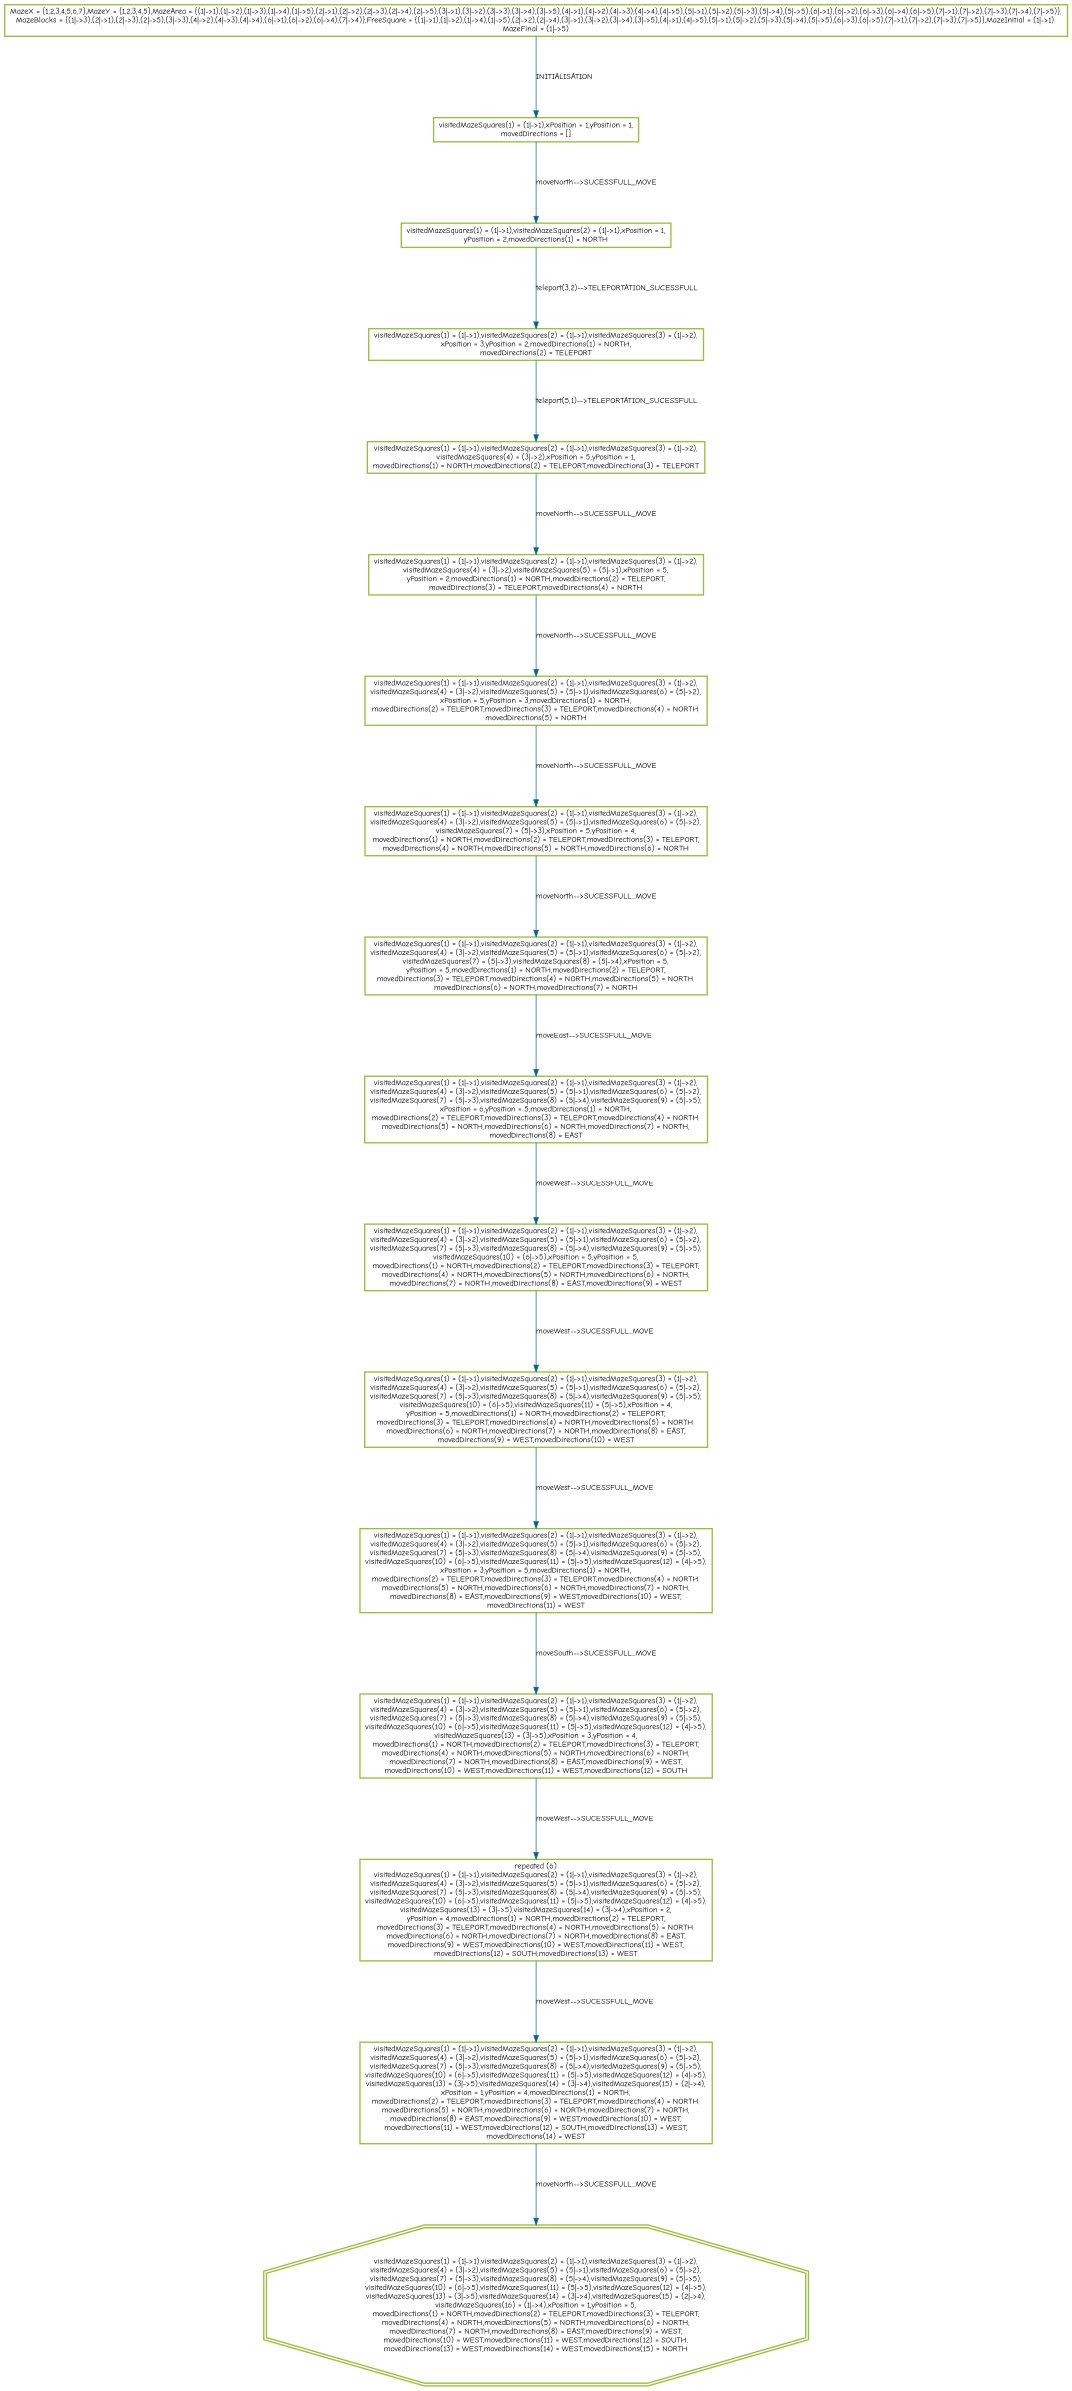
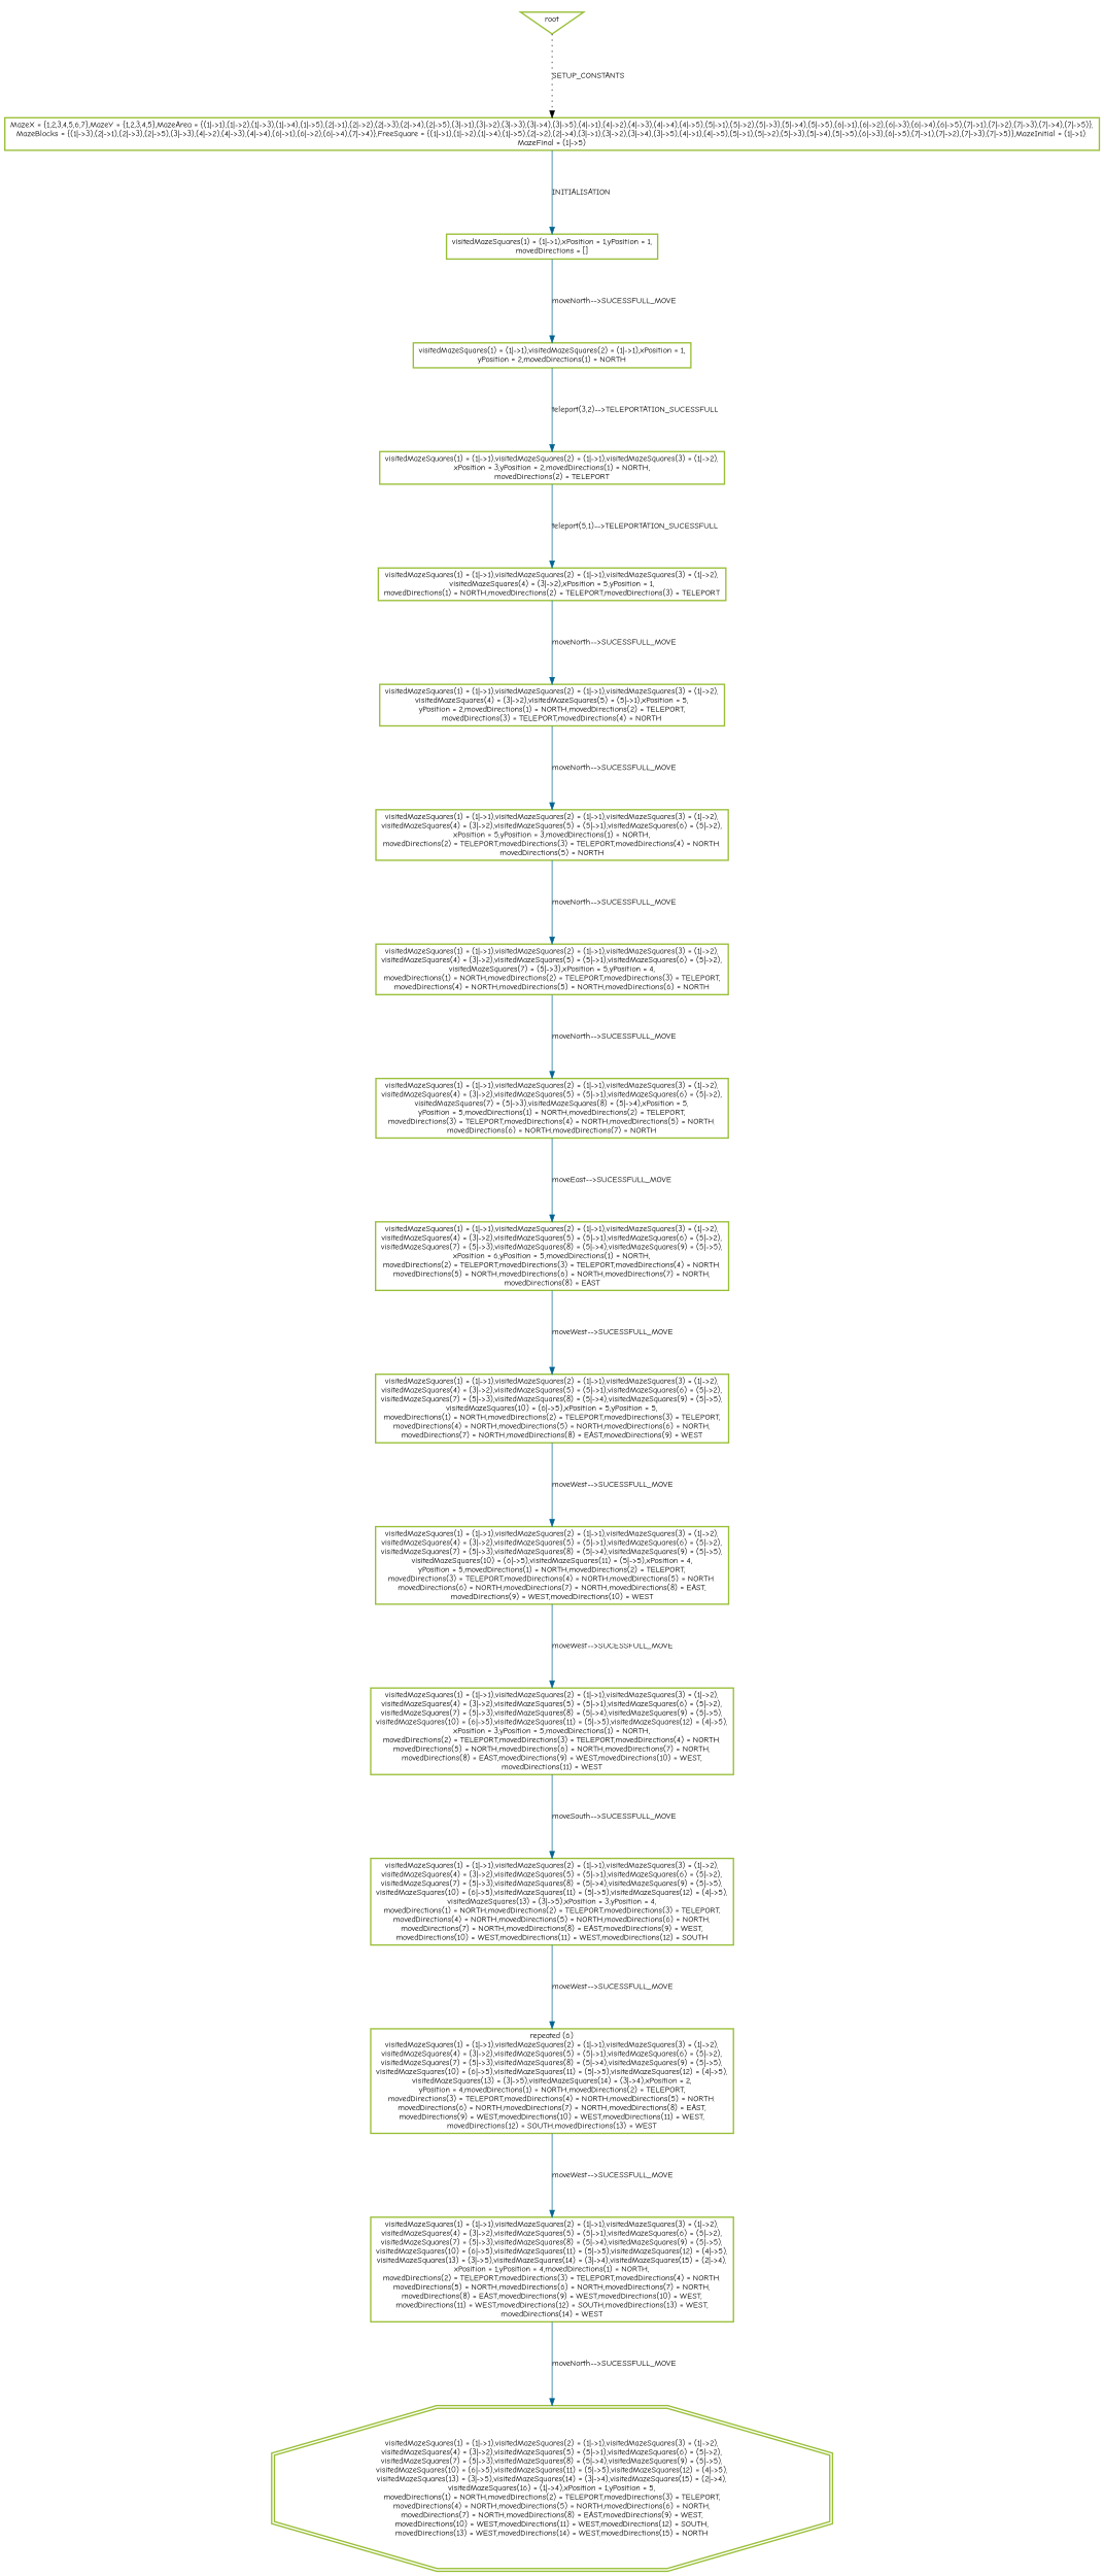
  digraph {
    nodesep=1.5
    ranksep=1.5
    fontname="Comic Neue"
    node [color="#99BF38" fontsize=12 penwidth=2 shape=box fontname="Comic Neue"]
    edge [color="#006391" fontsize=12 fontname="Comic Neue"]
    n1 [label="MazeX = \{1,2,3,4,5,6,7\},MazeY = \{1,2,3,4,5\},MazeArea = \{(1\|-\>1),(1\|-\>2),(1\|-\>3),(1\|-\>4),(1\|-\>5),(2\|-\>1),(2\|-\>2),(2\|-\>3),(2\|-\>4),(2\|-\>5),(3\|-\>1),(3\|-\>2),(3\|-\>3),(3\|-\>4),(3\|-\>5),(4\|-\>1),(4\|-\>2),(4\|-\>3),(4\|-\>4),(4\|-\>5),(5\|-\>1),(5\|-\>2),(5\|-\>3),(5\|-\>4),(5\|-\>5),(6\|-\>1),(6\|-\>2),(6\|-\>3),(6\|-\>4),(6\|-\>5),(7\|-\>1),(7\|-\>2),(7\|-\>3),(7\|-\>4),(7\|-\>5)\},\nMazeBlocks = \{(1\|-\>3),(2\|-\>1),(2\|-\>3),(2\|-\>5),(3\|-\>3),(4\|-\>2),(4\|-\>3),(4\|-\>4),(6\|-\>1),(6\|-\>2),(6\|-\>4),(7\|-\>4)\},FreeSquare = \{(1\|-\>1),(1\|-\>2),(1\|-\>4),(1\|-\>5),(2\|-\>2),(2\|-\>4),(3\|-\>1),(3\|-\>2),(3\|-\>4),(3\|-\>5),(4\|-\>1),(4\|-\>5),(5\|-\>1),(5\|-\>2),(5\|-\>3),(5\|-\>4),(5\|-\>5),(6\|-\>3),(6\|-\>5),(7\|-\>1),(7\|-\>2),(7\|-\>3),(7\|-\>5)\},MazeInitial = (1\|-\>1),\nMazeFinal = (1\|-\>5)"]
    n2 [label="visitedMazeSquares(1) = (1\|-\>1),xPosition = 1,yPosition = 1,\nmovedDirections = []"]
    n3 [label="visitedMazeSquares(1) = (1\|-\>1),visitedMazeSquares(2) = (1\|-\>1),xPosition = 1,\nyPosition = 2,movedDirections(1) = NORTH"]
    n4 [label="visitedMazeSquares(1) = (1\|-\>1),visitedMazeSquares(2) = (1\|-\>1),visitedMazeSquares(3) = (1\|-\>2),\nxPosition = 3,yPosition = 2,movedDirections(1) = NORTH,\nmovedDirections(2) = TELEPORT"]
    n5 [label="visitedMazeSquares(1) = (1\|-\>1),visitedMazeSquares(2) = (1\|-\>1),visitedMazeSquares(3) = (1\|-\>2),\nvisitedMazeSquares(4) = (3\|-\>2),xPosition = 5,yPosition = 1,\nmovedDirections(1) = NORTH,movedDirections(2) = TELEPORT,movedDirections(3) = TELEPORT"]
    n6 [label="visitedMazeSquares(1) = (1\|-\>1),visitedMazeSquares(2) = (1\|-\>1),visitedMazeSquares(3) = (1\|-\>2),\nvisitedMazeSquares(4) = (3\|-\>2),visitedMazeSquares(5) = (5\|-\>1),xPosition = 5,\nyPosition = 2,movedDirections(1) = NORTH,movedDirections(2) = TELEPORT,\nmovedDirections(3) = TELEPORT,movedDirections(4) = NORTH"]
    n7 [label="visitedMazeSquares(1) = (1\|-\>1),visitedMazeSquares(2) = (1\|-\>1),visitedMazeSquares(3) = (1\|-\>2),\nvisitedMazeSquares(4) = (3\|-\>2),visitedMazeSquares(5) = (5\|-\>1),visitedMazeSquares(6) = (5\|-\>2),\nxPosition = 5,yPosition = 3,movedDirections(1) = NORTH,\nmovedDirections(2) = TELEPORT,movedDirections(3) = TELEPORT,movedDirections(4) = NORTH,\nmovedDirections(5) = NORTH"]
    n8 [label="visitedMazeSquares(1) = (1\|-\>1),visitedMazeSquares(2) = (1\|-\>1),visitedMazeSquares(3) = (1\|-\>2),\nvisitedMazeSquares(4) = (3\|-\>2),visitedMazeSquares(5) = (5\|-\>1),visitedMazeSquares(6) = (5\|-\>2),\nvisitedMazeSquares(7) = (5\|-\>3),xPosition = 5,yPosition = 4,\nmovedDirections(1) = NORTH,movedDirections(2) = TELEPORT,movedDirections(3) = TELEPORT,\nmovedDirections(4) = NORTH,movedDirections(5) = NORTH,movedDirections(6) = NORTH"]
    n9 [label="visitedMazeSquares(1) = (1\|-\>1),visitedMazeSquares(2) = (1\|-\>1),visitedMazeSquares(3) = (1\|-\>2),\nvisitedMazeSquares(4) = (3\|-\>2),visitedMazeSquares(5) = (5\|-\>1),visitedMazeSquares(6) = (5\|-\>2),\nvisitedMazeSquares(7) = (5\|-\>3),visitedMazeSquares(8) = (5\|-\>4),xPosition = 5,\nyPosition = 5,movedDirections(1) = NORTH,movedDirections(2) = TELEPORT,\nmovedDirections(3) = TELEPORT,movedDirections(4) = NORTH,movedDirections(5) = NORTH,\nmovedDirections(6) = NORTH,movedDirections(7) = NORTH"]
    n10 [label="visitedMazeSquares(1) = (1\|-\>1),visitedMazeSquares(2) = (1\|-\>1),visitedMazeSquares(3) = (1\|-\>2),\nvisitedMazeSquares(4) = (3\|-\>2),visitedMazeSquares(5) = (5\|-\>1),visitedMazeSquares(6) = (5\|-\>2),\nvisitedMazeSquares(7) = (5\|-\>3),visitedMazeSquares(8) = (5\|-\>4),visitedMazeSquares(9) = (5\|-\>5),\nxPosition = 6,yPosition = 5,movedDirections(1) = NORTH,\nmovedDirections(2) = TELEPORT,movedDirections(3) = TELEPORT,movedDirections(4) = NORTH,\nmovedDirections(5) = NORTH,movedDirections(6) = NORTH,movedDirections(7) = NORTH,\nmovedDirections(8) = EAST"]
    n11 [label="visitedMazeSquares(1) = (1\|-\>1),visitedMazeSquares(2) = (1\|-\>1),visitedMazeSquares(3) = (1\|-\>2),\nvisitedMazeSquares(4) = (3\|-\>2),visitedMazeSquares(5) = (5\|-\>1),visitedMazeSquares(6) = (5\|-\>2),\nvisitedMazeSquares(7) = (5\|-\>3),visitedMazeSquares(8) = (5\|-\>4),visitedMazeSquares(9) = (5\|-\>5),\nvisitedMazeSquares(10) = (6\|-\>5),xPosition = 5,yPosition = 5,\nmovedDirections(1) = NORTH,movedDirections(2) = TELEPORT,movedDirections(3) = TELEPORT,\nmovedDirections(4) = NORTH,movedDirections(5) = NORTH,movedDirections(6) = NORTH,\nmovedDirections(7) = NORTH,movedDirections(8) = EAST,movedDirections(9) = WEST"]
    n12 [label="visitedMazeSquares(1) = (1\|-\>1),visitedMazeSquares(2) = (1\|-\>1),visitedMazeSquares(3) = (1\|-\>2),\nvisitedMazeSquares(4) = (3\|-\>2),visitedMazeSquares(5) = (5\|-\>1),visitedMazeSquares(6) = (5\|-\>2),\nvisitedMazeSquares(7) = (5\|-\>3),visitedMazeSquares(8) = (5\|-\>4),visitedMazeSquares(9) = (5\|-\>5),\nvisitedMazeSquares(10) = (6\|-\>5),visitedMazeSquares(11) = (5\|-\>5),xPosition = 4,\nyPosition = 5,movedDirections(1) = NORTH,movedDirections(2) = TELEPORT,\nmovedDirections(3) = TELEPORT,movedDirections(4) = NORTH,movedDirections(5) = NORTH,\nmovedDirections(6) = NORTH,movedDirections(7) = NORTH,movedDirections(8) = EAST,\nmovedDirections(9) = WEST,movedDirections(10) = WEST"]
    n13 [label="visitedMazeSquares(1) = (1\|-\>1),visitedMazeSquares(2) = (1\|-\>1),visitedMazeSquares(3) = (1\|-\>2),\nvisitedMazeSquares(4) = (3\|-\>2),visitedMazeSquares(5) = (5\|-\>1),visitedMazeSquares(6) = (5\|-\>2),\nvisitedMazeSquares(7) = (5\|-\>3),visitedMazeSquares(8) = (5\|-\>4),visitedMazeSquares(9) = (5\|-\>5),\nvisitedMazeSquares(10) = (6\|-\>5),visitedMazeSquares(11) = (5\|-\>5),visitedMazeSquares(12) = (4\|-\>5),\nxPosition = 3,yPosition = 5,movedDirections(1) = NORTH,\nmovedDirections(2) = TELEPORT,movedDirections(3) = TELEPORT,movedDirections(4) = NORTH,\nmovedDirections(5) = NORTH,movedDirections(6) = NORTH,movedDirections(7) = NORTH,\nmovedDirections(8) = EAST,movedDirections(9) = WEST,movedDirections(10) = WEST,\nmovedDirections(11) = WEST"]
    n14 [label="visitedMazeSquares(1) = (1\|-\>1),visitedMazeSquares(2) = (1\|-\>1),visitedMazeSquares(3) = (1\|-\>2),\nvisitedMazeSquares(4) = (3\|-\>2),visitedMazeSquares(5) = (5\|-\>1),visitedMazeSquares(6) = (5\|-\>2),\nvisitedMazeSquares(7) = (5\|-\>3),visitedMazeSquares(8) = (5\|-\>4),visitedMazeSquares(9) = (5\|-\>5),\nvisitedMazeSquares(10) = (6\|-\>5),visitedMazeSquares(11) = (5\|-\>5),visitedMazeSquares(12) = (4\|-\>5),\nvisitedMazeSquares(13) = (3\|-\>5),xPosition = 3,yPosition = 4,\nmovedDirections(1) = NORTH,movedDirections(2) = TELEPORT,movedDirections(3) = TELEPORT,\nmovedDirections(4) = NORTH,movedDirections(5) = NORTH,movedDirections(6) = NORTH,\nmovedDirections(7) = NORTH,movedDirections(8) = EAST,movedDirections(9) = WEST,\nmovedDirections(10) = WEST,movedDirections(11) = WEST,movedDirections(12) = SOUTH"]
    n15 [label="repeated (6)\nvisitedMazeSquares(1) = (1\|-\>1),visitedMazeSquares(2) = (1\|-\>1),visitedMazeSquares(3) = (1\|-\>2),\nvisitedMazeSquares(4) = (3\|-\>2),visitedMazeSquares(5) = (5\|-\>1),visitedMazeSquares(6) = (5\|-\>2),\nvisitedMazeSquares(7) = (5\|-\>3),visitedMazeSquares(8) = (5\|-\>4),visitedMazeSquares(9) = (5\|-\>5),\nvisitedMazeSquares(10) = (6\|-\>5),visitedMazeSquares(11) = (5\|-\>5),visitedMazeSquares(12) = (4\|-\>5),\nvisitedMazeSquares(13) = (3\|-\>5),visitedMazeSquares(14) = (3\|-\>4),xPosition = 2,\nyPosition = 4,movedDirections(1) = NORTH,movedDirections(2) = TELEPORT,\nmovedDirections(3) = TELEPORT,movedDirections(4) = NORTH,movedDirections(5) = NORTH,\nmovedDirections(6) = NORTH,movedDirections(7) = NORTH,movedDirections(8) = EAST,\nmovedDirections(9) = WEST,movedDirections(10) = WEST,movedDirections(11) = WEST,\nmovedDirections(12) = SOUTH,movedDirections(13) = WEST"]
    n16 [label="visitedMazeSquares(1) = (1\|-\>1),visitedMazeSquares(2) = (1\|-\>1),visitedMazeSquares(3) = (1\|-\>2),\nvisitedMazeSquares(4) = (3\|-\>2),visitedMazeSquares(5) = (5\|-\>1),visitedMazeSquares(6) = (5\|-\>2),\nvisitedMazeSquares(7) = (5\|-\>3),visitedMazeSquares(8) = (5\|-\>4),visitedMazeSquares(9) = (5\|-\>5),\nvisitedMazeSquares(10) = (6\|-\>5),visitedMazeSquares(11) = (5\|-\>5),visitedMazeSquares(12) = (4\|-\>5),\nvisitedMazeSquares(13) = (3\|-\>5),visitedMazeSquares(14) = (3\|-\>4),visitedMazeSquares(15) = (2\|-\>4),\nxPosition = 1,yPosition = 4,movedDirections(1) = NORTH,\nmovedDirections(2) = TELEPORT,movedDirections(3) = TELEPORT,movedDirections(4) = NORTH,\nmovedDirections(5) = NORTH,movedDirections(6) = NORTH,movedDirections(7) = NORTH,\nmovedDirections(8) = EAST,movedDirections(9) = WEST,movedDirections(10) = WEST,\nmovedDirections(11) = WEST,movedDirections(12) = SOUTH,movedDirections(13) = WEST,\nmovedDirections(14) = WEST"]
    n17 [label="visitedMazeSquares(1) = (1\|-\>1),visitedMazeSquares(2) = (1\|-\>1),visitedMazeSquares(3) = (1\|-\>2),\nvisitedMazeSquares(4) = (3\|-\>2),visitedMazeSquares(5) = (5\|-\>1),visitedMazeSquares(6) = (5\|-\>2),\nvisitedMazeSquares(7) = (5\|-\>3),visitedMazeSquares(8) = (5\|-\>4),visitedMazeSquares(9) = (5\|-\>5),\nvisitedMazeSquares(10) = (6\|-\>5),visitedMazeSquares(11) = (5\|-\>5),visitedMazeSquares(12) = (4\|-\>5),\nvisitedMazeSquares(13) = (3\|-\>5),visitedMazeSquares(14) = (3\|-\>4),visitedMazeSquares(15) = (2\|-\>4),\nvisitedMazeSquares(16) = (1\|-\>4),xPosition = 1,yPosition = 5,\nmovedDirections(1) = NORTH,movedDirections(2) = TELEPORT,movedDirections(3) = TELEPORT,\nmovedDirections(4) = NORTH,movedDirections(5) = NORTH,movedDirections(6) = NORTH,\nmovedDirections(7) = NORTH,movedDirections(8) = EAST,movedDirections(9) = WEST,\nmovedDirections(10) = WEST,movedDirections(11) = WEST,movedDirections(12) = SOUTH,\nmovedDirections(13) = WEST,movedDirections(14) = WEST,movedDirections(15) = NORTH" shape=doubleoctagon]
+   n18 [label=root shape=invtriangle]
    n1 -> n2 [label=INITIALISATION]
    n2 -> n3 [label="moveNorth--\>SUCESSFULL_MOVE"]
    n3 -> n4 [label="teleport(3,2)--\>TELEPORTATION_SUCESSFULL"]
    n4 -> n5 [label="teleport(5,1)--\>TELEPORTATION_SUCESSFULL"]
    n5 -> n6 [label="moveNorth--\>SUCESSFULL_MOVE"]
    n6 -> n7 [label="moveNorth--\>SUCESSFULL_MOVE"]
    n7 -> n8 [label="moveNorth--\>SUCESSFULL_MOVE"]
    n8 -> n9 [label="moveNorth--\>SUCESSFULL_MOVE"]
    n9 -> n10 [label="moveEast--\>SUCESSFULL_MOVE"]
    n10 -> n11 [label="moveWest--\>SUCESSFULL_MOVE"]
    n11 -> n12 [label="moveWest--\>SUCESSFULL_MOVE"]
    n12 -> n13 [label="moveWest--\>SUCESSFULL_MOVE"]
    n13 -> n14 [label="moveSouth--\>SUCESSFULL_MOVE"]
    n14 -> n15 [label="moveWest--\>SUCESSFULL_MOVE"]
    n15 -> n16 [label="moveWest--\>SUCESSFULL_MOVE"]
    n16 -> n17 [label="moveNorth--\>SUCESSFULL_MOVE"]
+   n18 -> n1 [color=black label=SETUP_CONSTANTS style=dotted]
  }
